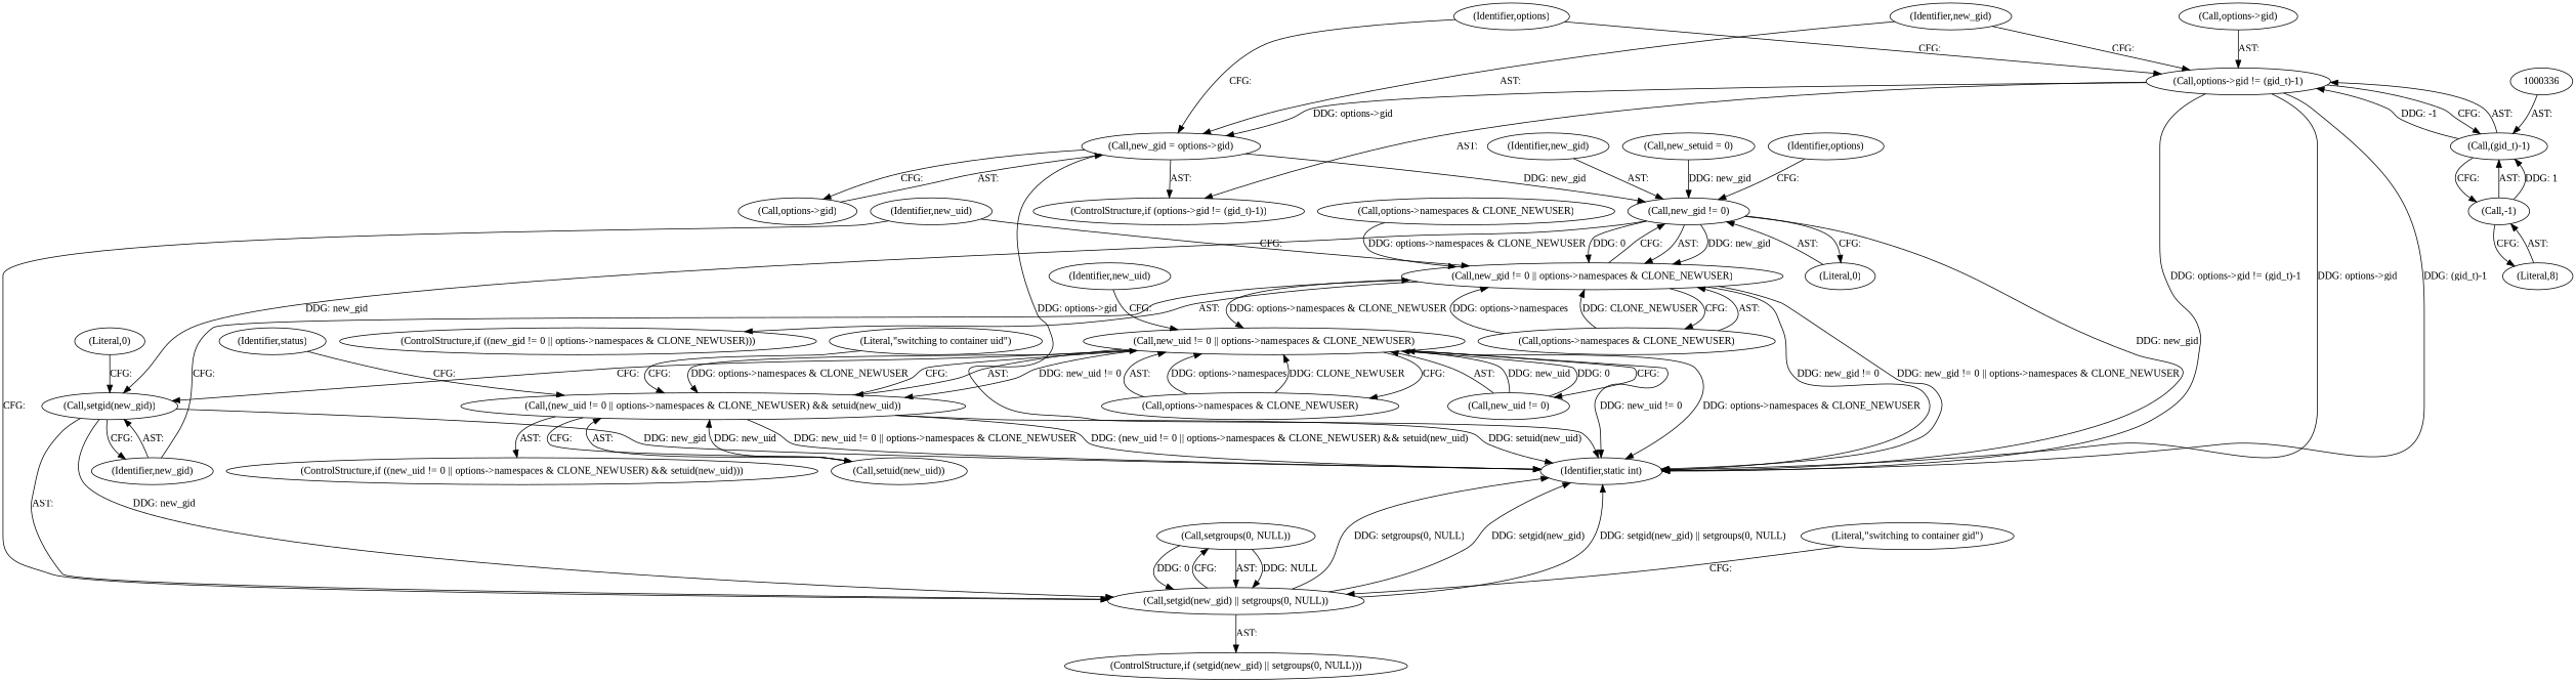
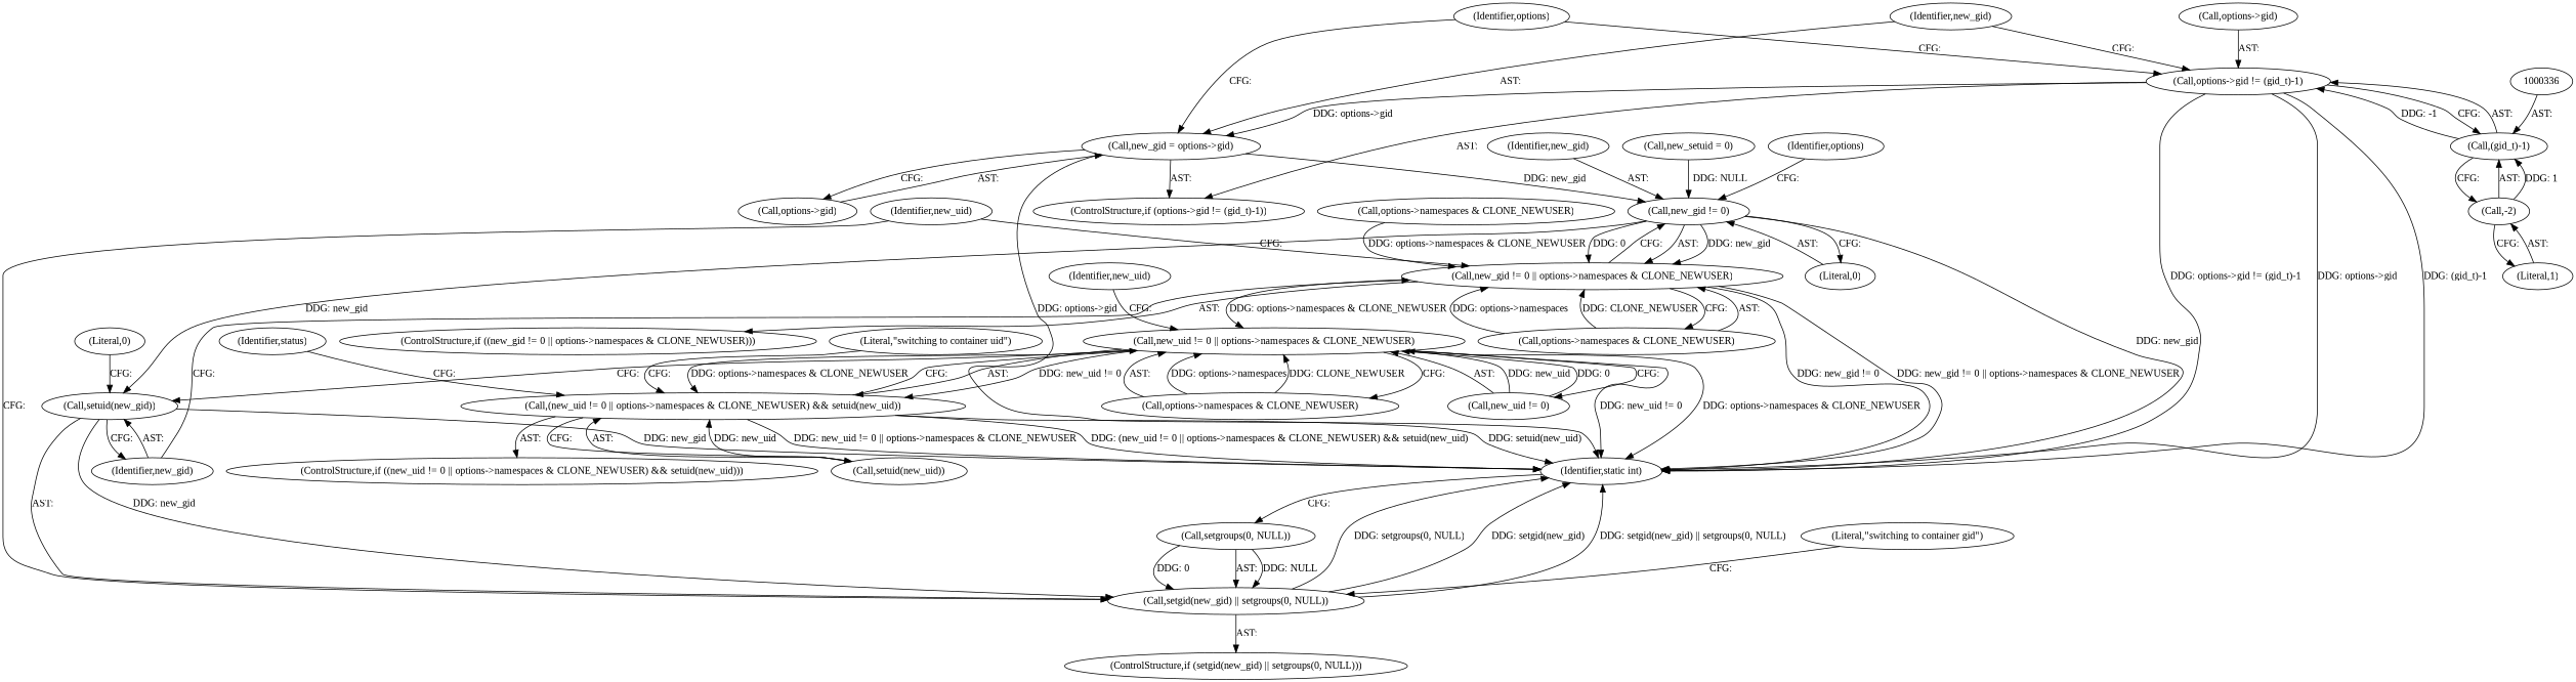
  digraph {
    fontname="Liberation Serif"
    node [fontname="Liberation Serif"]
    edge [fontname="Liberation Serif"]
    n1 [label="(Call,options->gid != (gid_t)-1)"]
    n2 [label="(Call,(gid_t)-1)"]
    n3 [label="(Call,new_gid = options->gid)"]
    n4 [label="(ControlStructure,if (options->gid != (gid_t)-1))"]
    n5 [label="(Identifier,static int)"]
-   n6 [label="(Call,-1)"]
+   n6 [label="(Call,-2)"]
    n7 [label="(Call,new_gid != 0)"]
    n8 [label="(Call,options->gid)"]
-   n9 [label="(Literal,8)"]
+   n9 [label="(Literal,1)"]
    n10 [label="(Call,new_gid != 0 || options->namespaces & CLONE_NEWUSER)"]
-   n11 [label="(Call,setgid(new_gid))"]
+   n11 [label="(Call,setuid(new_gid))"]
    n12 [label="(Literal,0)"]
    n13 [label="(Call,new_uid != 0 || options->namespaces & CLONE_NEWUSER)"]
    n14 [label="(ControlStructure,if ((new_gid != 0 || options->namespaces & CLONE_NEWUSER)))"]
    n15 [label="(Call,options->namespaces & CLONE_NEWUSER)"]
    n16 [label="(Call,setgid(new_gid) || setgroups(0, NULL))"]
    n17 [label="(Identifier,new_gid)"]
    n18 [label="(Call,(new_uid != 0 || options->namespaces & CLONE_NEWUSER) && setuid(new_uid))"]
    n19 [label="(Call,options->namespaces & CLONE_NEWUSER)"]
    n20 [label="(Call,new_uid != 0)"]
    n21 [label="(ControlStructure,if ((new_uid != 0 || options->namespaces & CLONE_NEWUSER) && setuid(new_uid)))"]
    n22 [label="(Call,setuid(new_uid))"]
    n23 [label="(Call,setgroups(0, NULL))"]
    n24 [label="(ControlStructure,if (setgid(new_gid) || setgroups(0, NULL)))"]
    n25 [label="(Call,options->namespaces & CLONE_NEWUSER)"]
    n26 [label="(Literal,0)"]
    n27 [label="(Identifier,new_uid)"]
    n28 [label="(Identifier,status)"]
    n29 [label="(Identifier,new_uid)"]
    n30 [label="(Identifier,options)"]
    n31 [label="(Identifier,new_gid)"]
    n32 [label="(Literal,\"switching to container gid\")"]
    n33 [label="(Call,new_setuid = 0)"]
    n34 [label="(Literal,\"switching to container uid\")"]
    n35 [label="(Identifier,new_gid)"]
    n36 [label="(Call,options->gid)"]
    n37 [label="(Identifier,options)"]
    1000336
    n1 -> n2 [label="CFG: "]
    n1 -> n3 [label="DDG: options->gid"]
    n1 -> n4 [label="AST: "]
    n1 -> n5 [label="DDG: options->gid != (gid_t)-1"]
    n1 -> n5 [label="DDG: options->gid"]
    n1 -> n5 [label="DDG: (gid_t)-1"]
    n2 -> n1 [label="AST: "]
    n2 -> n1 [label="DDG: -1"]
    n2 -> n6 [label="CFG: "]
    n3 -> n4 [label="AST: "]
    n3 -> n5 [label="DDG: options->gid"]
    n3 -> n7 [label="DDG: new_gid"]
    n3 -> n8 [label="CFG: "]
    n6 -> n2 [label="AST: "]
    n6 -> n2 [label="DDG: 1"]
    n6 -> n9 [label="CFG: "]
    n7 -> n5 [label="DDG: new_gid"]
    n7 -> n10 [label="AST: "]
    n7 -> n10 [label="DDG: new_gid"]
    n7 -> n10 [label="DDG: 0"]
    n7 -> n11 [label="DDG: new_gid"]
    n7 -> n12 [label="CFG: "]
    n8 -> n3 [label="AST: "]
    n9 -> n6 [label="AST: "]
    n10 -> n5 [label="DDG: new_gid != 0"]
    n10 -> n5 [label="DDG: new_gid != 0 || options->namespaces & CLONE_NEWUSER"]
    n10 -> n7 [label="CFG: "]
    n10 -> n13 [label="DDG: options->namespaces & CLONE_NEWUSER"]
    n10 -> n14 [label="AST: "]
    n10 -> n15 [label="CFG: "]
    n11 -> n5 [label="DDG: new_gid"]
    n11 -> n16 [label="AST: "]
    n11 -> n16 [label="DDG: new_gid"]
    n11 -> n17 [label="CFG: "]
    n12 -> n7 [label="AST: "]
    n13 -> n5 [label="DDG: options->namespaces & CLONE_NEWUSER"]
    n13 -> n5 [label="DDG: new_uid != 0"]
    n13 -> n11 [label="CFG: "]
    n13 -> n18 [label="AST: "]
    n13 -> n18 [label="DDG: new_uid != 0"]
    n13 -> n18 [label="DDG: options->namespaces & CLONE_NEWUSER"]
    n13 -> n19 [label="CFG: "]
    n13 -> n20 [label="CFG: "]
    n15 -> n10 [label="AST: "]
    n15 -> n10 [label="DDG: options->namespaces"]
    n15 -> n10 [label="DDG: CLONE_NEWUSER"]
    n16 -> n5 [label="DDG: setgroups(0, NULL)"]
    n16 -> n5 [label="DDG: setgid(new_gid)"]
    n16 -> n5 [label="DDG: setgid(new_gid) || setgroups(0, NULL)"]
-   n16 -> n23 [label="CFG: "]
+   n5 -> n23 [label="CFG: "]
    n16 -> n24 [label="AST: "]
    n17 -> n10 [label="CFG: "]
    n17 -> n11 [label="AST: "]
    n18 -> n5 [label="DDG: setuid(new_uid)"]
    n18 -> n5 [label="DDG: new_uid != 0 || options->namespaces & CLONE_NEWUSER"]
    n18 -> n5 [label="DDG: (new_uid != 0 || options->namespaces & CLONE_NEWUSER) && setuid(new_uid)"]
    n18 -> n13 [label="CFG: "]
    n18 -> n21 [label="AST: "]
    n18 -> n22 [label="CFG: "]
    n19 -> n13 [label="AST: "]
    n19 -> n13 [label="DDG: options->namespaces"]
    n19 -> n13 [label="DDG: CLONE_NEWUSER"]
    n20 -> n13 [label="AST: "]
    n20 -> n13 [label="DDG: new_uid"]
    n20 -> n13 [label="DDG: 0"]
    n22 -> n18 [label="AST: "]
    n22 -> n18 [label="DDG: new_uid"]
    n23 -> n16 [label="AST: "]
    n23 -> n16 [label="DDG: 0"]
    n23 -> n16 [label="DDG: NULL"]
    n25 -> n10 [label="DDG: options->namespaces & CLONE_NEWUSER"]
    n26 -> n11 [label="CFG: "]
    n27 -> n13 [label="CFG: "]
    n28 -> n18 [label="CFG: "]
    n29 -> n10 [label="CFG: "]
    n29 -> n16 [label="CFG: "]
    n30 -> n7 [label="CFG: "]
    n31 -> n7 [label="AST: "]
    n32 -> n16 [label="CFG: "]
-   n33 -> n7 [label="DDG: new_gid"]
+   n33 -> n7 [label="DDG: NULL"]
    n34 -> n18 [label="CFG: "]
    n35 -> n1 [label="CFG: "]
    n35 -> n3 [label="AST: "]
    n36 -> n1 [label="AST: "]
    n37 -> n1 [label="CFG: "]
    n37 -> n3 [label="CFG: "]
    1000336 -> n2 [label="AST: "]
  }
